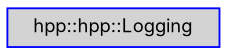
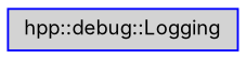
  digraph {
    rankdir=LR
    fontname=Inter
-   n1 [color=blue fillcolor=lightgrey fontname=Inter fontsize=10 height=0.2 label="hpp::hpp::Logging" shape=record style=filled width=0.4]
+   n1 [color=blue fillcolor=lightgrey fontname=Inter fontsize=10 height=0.2 label="hpp::debug::Logging" shape=record style=filled width=0.4]
  }
